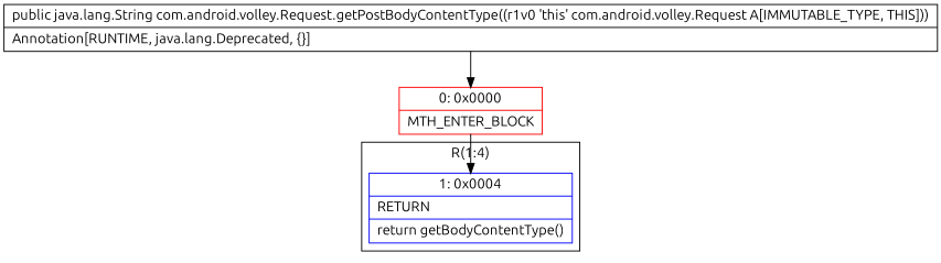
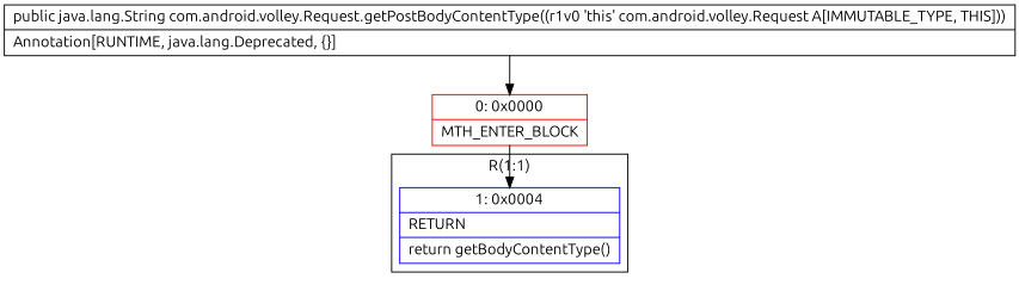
  digraph {
    fontname=Ubuntu
    node [shape=record fontname=Ubuntu]
    edge [fontname=Ubuntu]
    n1 [color=blue label="{1\:\ 0x0004|RETURN\l|return getBodyContentType()\l}"]
    n2 [color=red label="{0\:\ 0x0000|MTH_ENTER_BLOCK\l}"]
    n3 [label="{public java.lang.String com.android.volley.Request.getPostBodyContentType((r1v0 'this' com.android.volley.Request A[IMMUTABLE_TYPE, THIS]))  | Annotation[RUNTIME, java.lang.Deprecated, \{\}]\l}"]
    subgraph cluster_1 {
-     label="R(1:4)"
+     label="R(1:1)"
      n1
    }
    n2 -> n1
    n3 -> n2
  }
